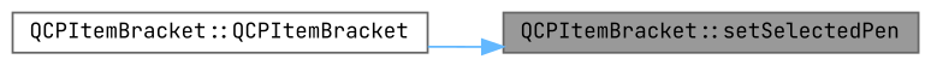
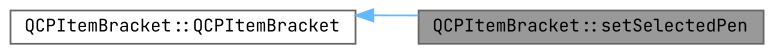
  digraph {
    rankdir=RL
    fontname="JetBrains Mono"
    node [fontname="JetBrains Mono" fontsize=10 shape=box style=filled]
    n1 [color=gray40 fillcolor=grey60 fontcolor=black height=0.2 label="QCPItemBracket::setSelectedPen" width=0.4]
    n2 [color=grey40 fillcolor=white height=0.2 label="QCPItemBracket::QCPItemBracket" width=0.4]
-   n1 -> n2 [color=steelblue1 dir=back fontname="JetBrains Mono" fontsize=10 labelfontname=Helvetica labelfontsize=10 style=solid]
+   n2 -> n1 [color=steelblue1 dir=back fontname="JetBrains Mono" fontsize=10 labelfontname=Helvetica labelfontsize=10 style=solid]
  }
